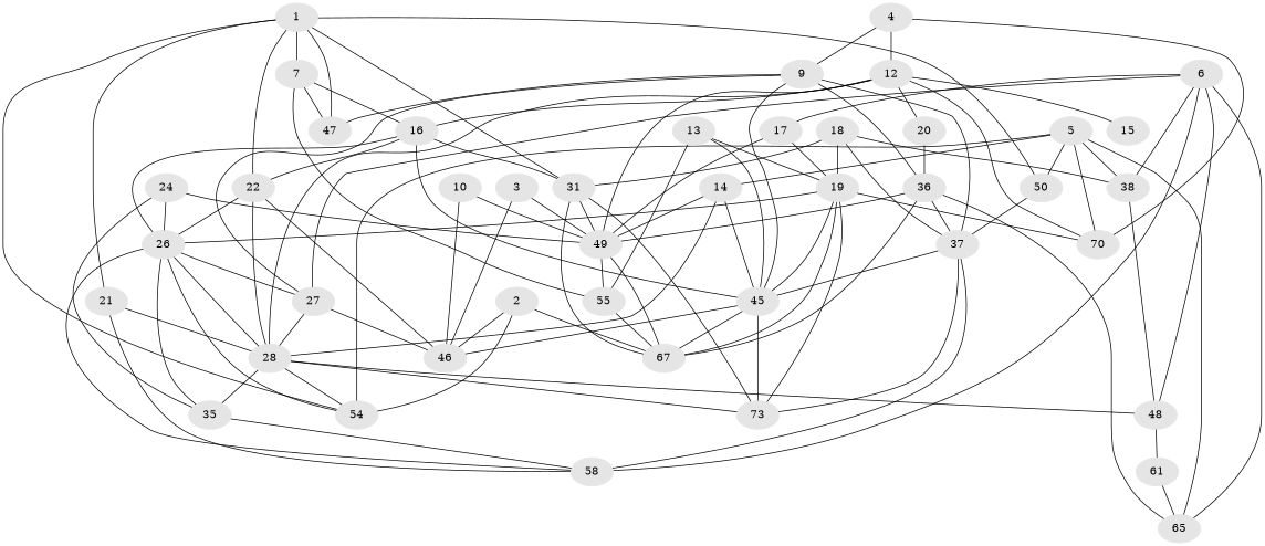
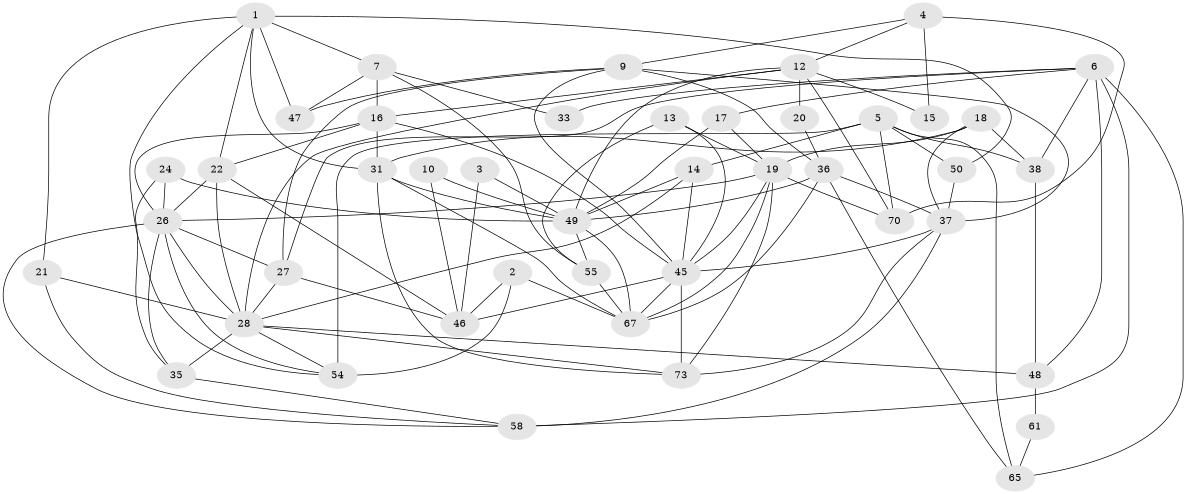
  graph {
    node [color=gray90 style=filled]
    1 [super="+8"]
    7 [super="+29"]
    21 [super="+34"]
    22 [super="+25"]
    n5 [label=50]
    31 [super="+40"]
    47 [super="+59"]
    54 [super="+71"]
+   33
    16 [super="+42"]
    55 [super="+63"]
    58 [super="+69"]
    28 [super="+45"]
    46 [super="+62"]
    26 [super="+52"]
    37 [super="+44"]
    67 [super="+68"]
    49 [super="+64"]
    73
    2 [super="+56"]
    3
    4 [super="+75"]
    9 [super="+39"]
    12 [super="+23"]
    15
    70
    27 [super="+53"]
    36 [super="+72"]
    n29 [label=45 super="+57"]
    20
    5 [super="+50"]
    14 [super="+32"]
    38 [super="+60"]
    65
    48 [super="+51"]
    6 [super="+11"]
    17
    19 [super="+66"]
    61
    24 [super="+74"]
    35 [super="+41"]
    10
    13
    18
    1 -- 7
    1 -- 21
    1 -- 22
    1 -- n5
    1 -- 31
    1 -- 47
    1 -- 54
    7 -- 47 [weight=2]
+   7 -- 33
    7 -- 16
    7 -- 55 [weight=2]
    21 -- 58
    21 -- 28 [weight=2]
    22 -- 28
    22 -- 46
    22 -- 26
    n5 -- 37
    31 -- 67
    31 -- 49
    31 -- 73
    16 -- 22
    16 -- 31
    16 -- 26
    16 -- n29
    55 -- 67
    28 -- 54
    28 -- 73
    28 -- 48
    28 -- 35
    26 -- 54
    26 -- 58
    26 -- 28
    26 -- 27
    26 -- 35
    37 -- 58
    37 -- 73
    37 -- n29
    49 -- 55
    49 -- 67
    2 -- 54
    2 -- 46
    2 -- 67
    3 -- 46 [weight=2]
    3 -- 49
    4 -- 9
    4 -- 12
+   4 -- 15
    4 -- 70
    9 -- 47
    9 -- 37
    9 -- 27
    9 -- 36
    9 -- n29
    12 -- 16
    12 -- 28
    12 -- 49
    12 -- 15
    12 -- 70
    12 -- 20
    27 -- 28
    27 -- 46
    36 -- 37
    36 -- 67
    36 -- 49
    36 -- 65
    n29 -- 46
    n29 -- 67
    n29 -- 73
    20 -- 36
    5 -- n5 [weight=2]
    5 -- 54 [weight=3]
    5 -- 70
    5 -- 14
    5 -- 38
    5 -- 65
    14 -- 28
    14 -- 49
    14 -- n29
    38 -- 48
    48 -- 61
+   6 -- 33
    6 -- 58 [weight=2]
    6 -- 27
    6 -- 38
    6 -- 65
    6 -- 48
    6 -- 17
    17 -- 49
    17 -- 19
    19 -- 26
    19 -- 67
    19 -- 73
    19 -- 70
    19 -- n29
    61 -- 65
    24 -- 26
    24 -- 49
    24 -- 35
    35 -- 58
    10 -- 46 [weight=2]
    10 -- 49
    13 -- 55
    13 -- n29
    13 -- 19
    18 -- 31
    18 -- 37
    18 -- 38
    18 -- 19
  }
